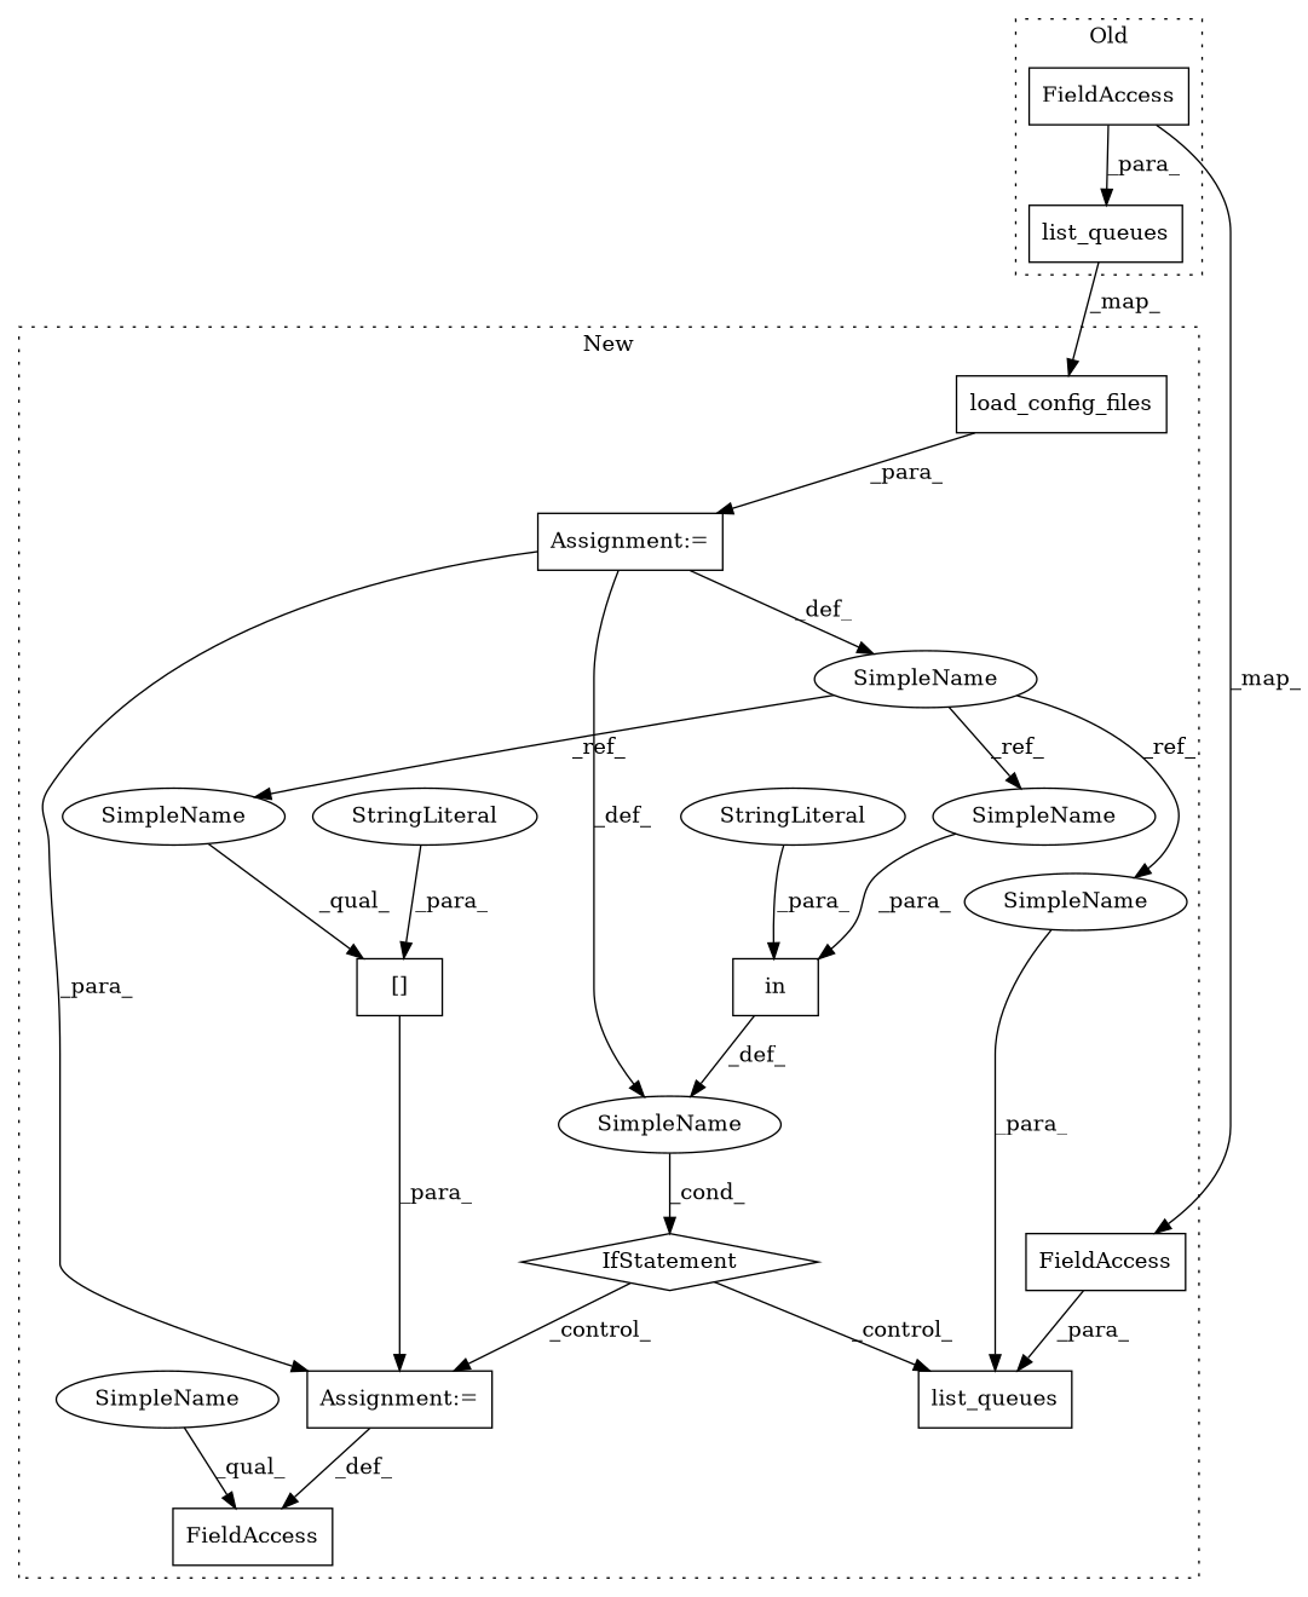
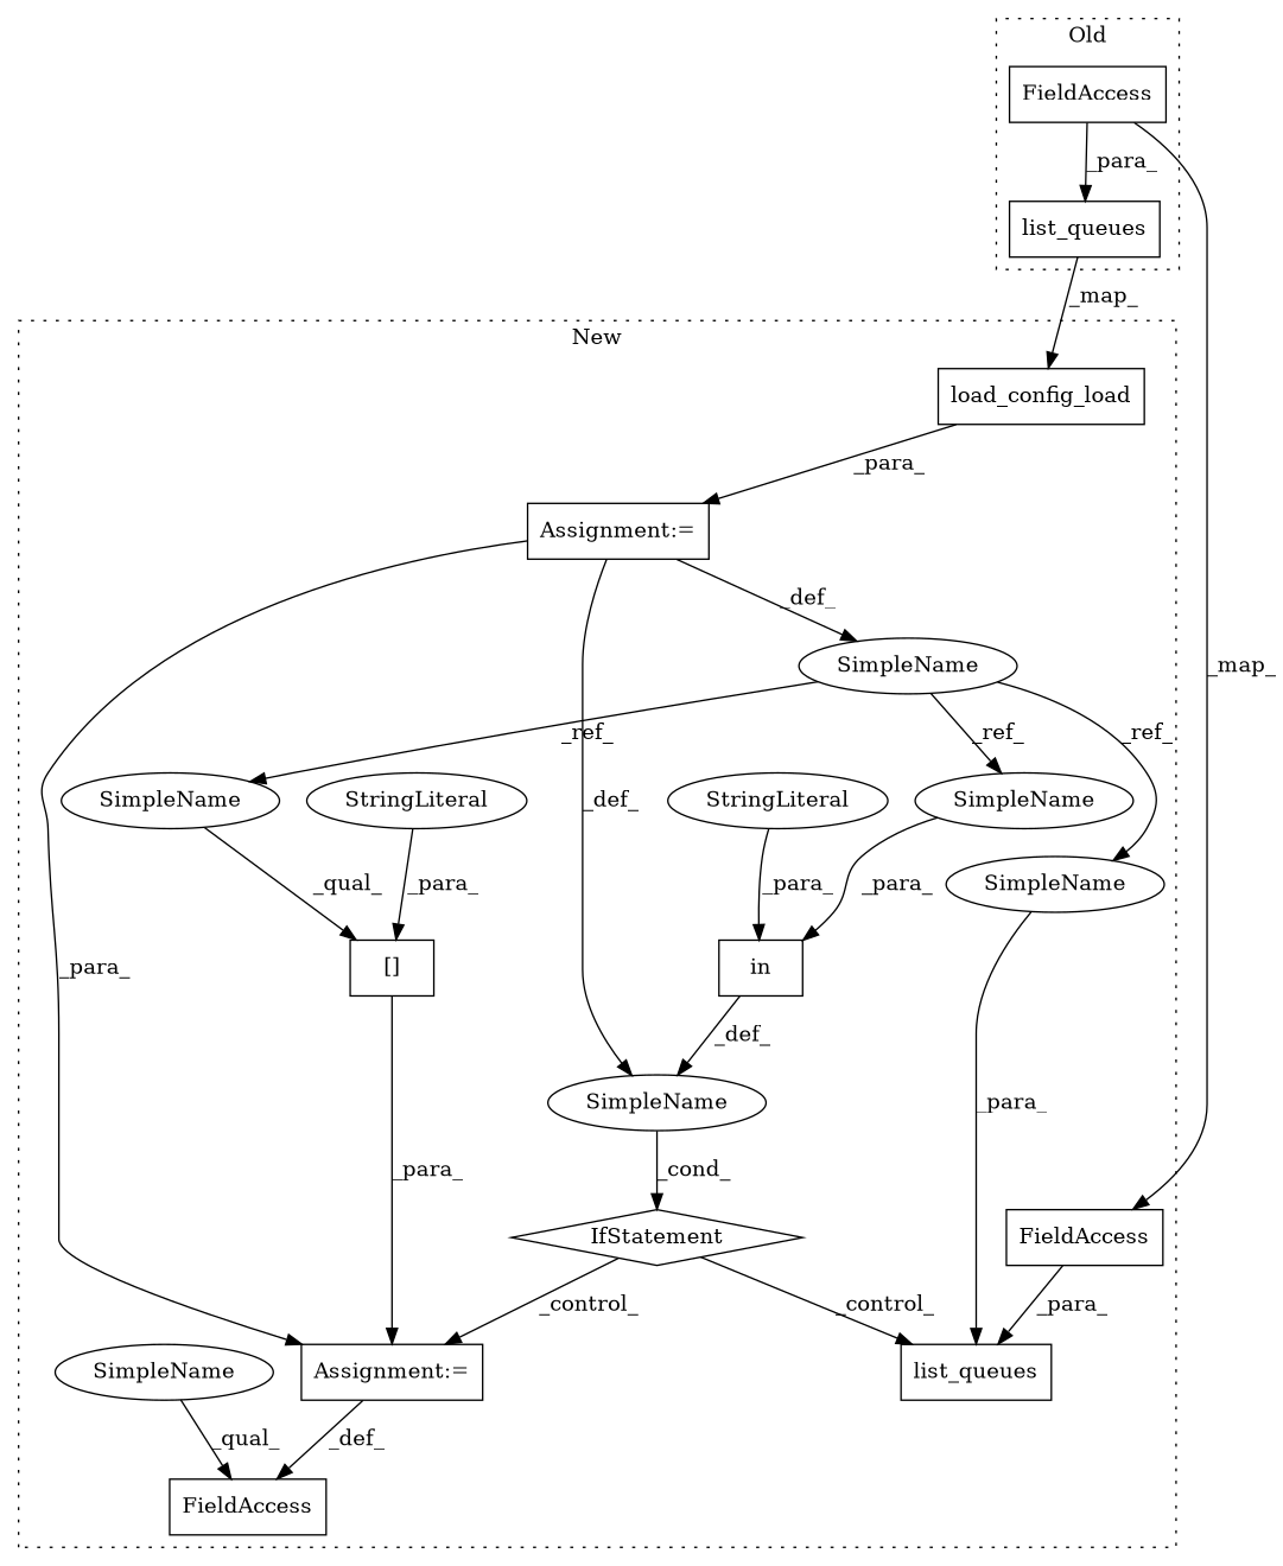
  digraph {
    node [a=42 l=3 s=47706 shape=box]
    n1 [a=32 l="12,1" label=list_queues s="46070,46108"]
    n2 [a=22 l=14 label=FieldAccess s=46094]
-   n3 [a=32 l="18,1" label=load_config_files s="47658,47687"]
+   n3 [a=32 l="18,1" label=load_config_load s="47658,47687"]
    n4 [a=2 l="4,1" label="[]" s="47751,47770"]
    n5 [a=105 l=22 label=in]
    n6 [a=32 l="12,1" label=list_queues s="47797,47827"]
    n7 [label=SimpleName s=47654 shape=ellipse]
    n8 [a=45 l=15 label=StringLiteral s=47755 shape=ellipse]
    n9 [a=45 l=15 label=StringLiteral shape=ellipse]
    n10 [a=22 l=10 label=FieldAccess s=47740]
    n11 [label=SimpleName shape=ellipse l="" s=""]
    n12 [a=25 l="10,2" label=IfStatement s="47696,47728" shape=diamond]
    n13 [a=22 l=14 label=FieldAccess s=47813]
    n14 [a=7 l=1 label="Assignment:=" s=47750]
    n15 [a=7 l=1 label="Assignment:=" s=47657]
    n16 [label=SimpleName s=47725 shape=ellipse]
    n17 [label=SimpleName s=47809 shape=ellipse]
    n18 [label=SimpleName s=47751 shape=ellipse]
    n19 [l=4 label=SimpleName s=47740 shape=ellipse]
    subgraph cluster_1 {
      label=Old
      style=dotted
      n1
      n2
    }
    subgraph cluster_2 {
      label=New
      style=dotted
      n3
      n4
      n5
      n6
      n7
      n8
      n9
      n10
      n11
      n12
      n13
      n14
      n15
      n16
      n17
      n18
      n19
    }
    n1 -> n3 [label=_map_]
    n2 -> n1 [label=_para_]
    n2 -> n13 [label=_map_]
    n3 -> n15 [label=_para_]
    n4 -> n14 [label=_para_]
    n5 -> n11 [label=_def_]
    n7 -> n16 [label=_ref_]
    n7 -> n17 [label=_ref_]
    n7 -> n18 [label=_ref_]
    n8 -> n4 [label=_para_]
    n9 -> n5 [label=_para_]
    n11 -> n12 [label=_cond_]
    n12 -> n6 [label=_control_]
    n12 -> n14 [label=_control_]
    n13 -> n6 [label=_para_]
    n14 -> n10 [label=_def_]
    n15 -> n7 [label=_def_]
    n15 -> n11 [label=_def_]
    n15 -> n14 [label=_para_]
    n16 -> n5 [label=_para_]
    n17 -> n6 [label=_para_]
    n18 -> n4 [label=_qual_]
    n19 -> n10 [label=_qual_]
  }
